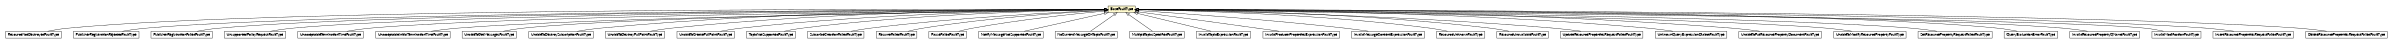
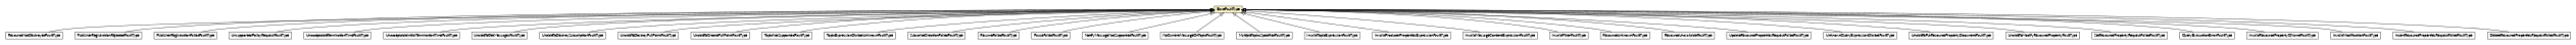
  digraph {
    fontname=Lato
    nodesep=0.25
    ranksep=0.5
    node [fontcolor=black fontname=Lato fontsize=10.0 shape=plaintext]
    edge [arrowtail=empty dir=back fontname=Lato fontsize=10 headport=p labelfontname=arial labelfontsize=10 tailport=p]
    n1 [label=<<table title="org.oasis_open.docs.wsn.br_2.ResourceNotDestroyedFaultType" border="0" cellborder="1" cellspacing="0" cellpadding="2" port="p" href="../../wsn/br_2/ResourceNotDestroyedFaultType.html"> 		<tr><td><table border="0" cellspacing="0" cellpadding="1"> <tr><td align="center" balign="center"> ResourceNotDestroyedFaultType </td></tr> 		</table></td></tr> 		</table>>]
    n2 [label=<<table title="org.oasis_open.docs.wsn.br_2.PublisherRegistrationRejectedFaultType" border="0" cellborder="1" cellspacing="0" cellpadding="2" port="p" href="../../wsn/br_2/PublisherRegistrationRejectedFaultType.html"> 		<tr><td><table border="0" cellspacing="0" cellpadding="1"> <tr><td align="center" balign="center"> PublisherRegistrationRejectedFaultType </td></tr> 		</table></td></tr> 		</table>>]
    n3 [label=<<table title="org.oasis_open.docs.wsn.br_2.PublisherRegistrationFailedFaultType" border="0" cellborder="1" cellspacing="0" cellpadding="2" port="p" href="../../wsn/br_2/PublisherRegistrationFailedFaultType.html"> 		<tr><td><table border="0" cellspacing="0" cellpadding="1"> <tr><td align="center" balign="center"> PublisherRegistrationFailedFaultType </td></tr> 		</table></td></tr> 		</table>>]
    n4 [label=<<table title="org.oasis_open.docs.wsn.b_2.UnsupportedPolicyRequestFaultType" border="0" cellborder="1" cellspacing="0" cellpadding="2" port="p" href="../../wsn/b_2/UnsupportedPolicyRequestFaultType.html"> 		<tr><td><table border="0" cellspacing="0" cellpadding="1"> <tr><td align="center" balign="center"> UnsupportedPolicyRequestFaultType </td></tr> 		</table></td></tr> 		</table>>]
    n5 [label=<<table title="org.oasis_open.docs.wsn.b_2.UnacceptableTerminationTimeFaultType" border="0" cellborder="1" cellspacing="0" cellpadding="2" port="p" href="../../wsn/b_2/UnacceptableTerminationTimeFaultType.html"> 		<tr><td><table border="0" cellspacing="0" cellpadding="1"> <tr><td align="center" balign="center"> UnacceptableTerminationTimeFaultType </td></tr> 		</table></td></tr> 		</table>>]
    n6 [label=<<table title="org.oasis_open.docs.wsn.b_2.UnacceptableInitialTerminationTimeFaultType" border="0" cellborder="1" cellspacing="0" cellpadding="2" port="p" href="../../wsn/b_2/UnacceptableInitialTerminationTimeFaultType.html"> 		<tr><td><table border="0" cellspacing="0" cellpadding="1"> <tr><td align="center" balign="center"> UnacceptableInitialTerminationTimeFaultType </td></tr> 		</table></td></tr> 		</table>>]
    n7 [label=<<table title="org.oasis_open.docs.wsn.b_2.UnableToGetMessagesFaultType" border="0" cellborder="1" cellspacing="0" cellpadding="2" port="p" href="../../wsn/b_2/UnableToGetMessagesFaultType.html"> 		<tr><td><table border="0" cellspacing="0" cellpadding="1"> <tr><td align="center" balign="center"> UnableToGetMessagesFaultType </td></tr> 		</table></td></tr> 		</table>>]
    n8 [label=<<table title="org.oasis_open.docs.wsn.b_2.UnableToDestroySubscriptionFaultType" border="0" cellborder="1" cellspacing="0" cellpadding="2" port="p" href="../../wsn/b_2/UnableToDestroySubscriptionFaultType.html"> 		<tr><td><table border="0" cellspacing="0" cellpadding="1"> <tr><td align="center" balign="center"> UnableToDestroySubscriptionFaultType </td></tr> 		</table></td></tr> 		</table>>]
    n9 [label=<<table title="org.oasis_open.docs.wsn.b_2.UnableToDestroyPullPointFaultType" border="0" cellborder="1" cellspacing="0" cellpadding="2" port="p" href="../../wsn/b_2/UnableToDestroyPullPointFaultType.html"> 		<tr><td><table border="0" cellspacing="0" cellpadding="1"> <tr><td align="center" balign="center"> UnableToDestroyPullPointFaultType </td></tr> 		</table></td></tr> 		</table>>]
    n10 [label=<<table title="org.oasis_open.docs.wsn.b_2.UnableToCreatePullPointFaultType" border="0" cellborder="1" cellspacing="0" cellpadding="2" port="p" href="../../wsn/b_2/UnableToCreatePullPointFaultType.html"> 		<tr><td><table border="0" cellspacing="0" cellpadding="1"> <tr><td align="center" balign="center"> UnableToCreatePullPointFaultType </td></tr> 		</table></td></tr> 		</table>>]
    n11 [label=<<table title="org.oasis_open.docs.wsn.b_2.TopicNotSupportedFaultType" border="0" cellborder="1" cellspacing="0" cellpadding="2" port="p" href="../../wsn/b_2/TopicNotSupportedFaultType.html"> 		<tr><td><table border="0" cellspacing="0" cellpadding="1"> <tr><td align="center" balign="center"> TopicNotSupportedFaultType </td></tr> 		</table></td></tr> 		</table>>]
+   n12 [label=<<table title="org.oasis_open.docs.wsn.b_2.TopicExpressionDialectUnknownFaultType" border="0" cellborder="1" cellspacing="0" cellpadding="2" port="p" href="../../wsn/b_2/TopicExpressionDialectUnknownFaultType.html"> 		<tr><td><table border="0" cellspacing="0" cellpadding="1"> <tr><td align="center" balign="center"> TopicExpressionDialectUnknownFaultType </td></tr> 		</table></td></tr> 		</table>>]
    n13 [label=<<table title="org.oasis_open.docs.wsn.b_2.SubscribeCreationFailedFaultType" border="0" cellborder="1" cellspacing="0" cellpadding="2" port="p" href="../../wsn/b_2/SubscribeCreationFailedFaultType.html"> 		<tr><td><table border="0" cellspacing="0" cellpadding="1"> <tr><td align="center" balign="center"> SubscribeCreationFailedFaultType </td></tr> 		</table></td></tr> 		</table>>]
    n14 [label=<<table title="org.oasis_open.docs.wsn.b_2.ResumeFailedFaultType" border="0" cellborder="1" cellspacing="0" cellpadding="2" port="p" href="../../wsn/b_2/ResumeFailedFaultType.html"> 		<tr><td><table border="0" cellspacing="0" cellpadding="1"> <tr><td align="center" balign="center"> ResumeFailedFaultType </td></tr> 		</table></td></tr> 		</table>>]
    n15 [label=<<table title="org.oasis_open.docs.wsn.b_2.PauseFailedFaultType" border="0" cellborder="1" cellspacing="0" cellpadding="2" port="p" href="../../wsn/b_2/PauseFailedFaultType.html"> 		<tr><td><table border="0" cellspacing="0" cellpadding="1"> <tr><td align="center" balign="center"> PauseFailedFaultType </td></tr> 		</table></td></tr> 		</table>>]
    n16 [label=<<table title="org.oasis_open.docs.wsn.b_2.NotifyMessageNotSupportedFaultType" border="0" cellborder="1" cellspacing="0" cellpadding="2" port="p" href="../../wsn/b_2/NotifyMessageNotSupportedFaultType.html"> 		<tr><td><table border="0" cellspacing="0" cellpadding="1"> <tr><td align="center" balign="center"> NotifyMessageNotSupportedFaultType </td></tr> 		</table></td></tr> 		</table>>]
    n17 [label=<<table title="org.oasis_open.docs.wsn.b_2.NoCurrentMessageOnTopicFaultType" border="0" cellborder="1" cellspacing="0" cellpadding="2" port="p" href="../../wsn/b_2/NoCurrentMessageOnTopicFaultType.html"> 		<tr><td><table border="0" cellspacing="0" cellpadding="1"> <tr><td align="center" balign="center"> NoCurrentMessageOnTopicFaultType </td></tr> 		</table></td></tr> 		</table>>]
    n18 [label=<<table title="org.oasis_open.docs.wsn.b_2.MultipleTopicsSpecifiedFaultType" border="0" cellborder="1" cellspacing="0" cellpadding="2" port="p" href="../../wsn/b_2/MultipleTopicsSpecifiedFaultType.html"> 		<tr><td><table border="0" cellspacing="0" cellpadding="1"> <tr><td align="center" balign="center"> MultipleTopicsSpecifiedFaultType </td></tr> 		</table></td></tr> 		</table>>]
    n19 [label=<<table title="org.oasis_open.docs.wsn.b_2.InvalidTopicExpressionFaultType" border="0" cellborder="1" cellspacing="0" cellpadding="2" port="p" href="../../wsn/b_2/InvalidTopicExpressionFaultType.html"> 		<tr><td><table border="0" cellspacing="0" cellpadding="1"> <tr><td align="center" balign="center"> InvalidTopicExpressionFaultType </td></tr> 		</table></td></tr> 		</table>>]
    n20 [label=<<table title="org.oasis_open.docs.wsn.b_2.InvalidProducerPropertiesExpressionFaultType" border="0" cellborder="1" cellspacing="0" cellpadding="2" port="p" href="../../wsn/b_2/InvalidProducerPropertiesExpressionFaultType.html"> 		<tr><td><table border="0" cellspacing="0" cellpadding="1"> <tr><td align="center" balign="center"> InvalidProducerPropertiesExpressionFaultType </td></tr> 		</table></td></tr> 		</table>>]
    n21 [label=<<table title="org.oasis_open.docs.wsn.b_2.InvalidMessageContentExpressionFaultType" border="0" cellborder="1" cellspacing="0" cellpadding="2" port="p" href="../../wsn/b_2/InvalidMessageContentExpressionFaultType.html"> 		<tr><td><table border="0" cellspacing="0" cellpadding="1"> <tr><td align="center" balign="center"> InvalidMessageContentExpressionFaultType </td></tr> 		</table></td></tr> 		</table>>]
+   n22 [label=<<table title="org.oasis_open.docs.wsn.b_2.InvalidFilterFaultType" border="0" cellborder="1" cellspacing="0" cellpadding="2" port="p" href="../../wsn/b_2/InvalidFilterFaultType.html"> 		<tr><td><table border="0" cellspacing="0" cellpadding="1"> <tr><td align="center" balign="center"> InvalidFilterFaultType </td></tr> 		</table></td></tr> 		</table>>]
    n23 [label=<<table title="org.oasis_open.docs.wsrf.bf_2.BaseFaultType" border="0" cellborder="1" cellspacing="0" cellpadding="2" port="p" bgcolor="lemonChiffon" href="./BaseFaultType.html"> 		<tr><td><table border="0" cellspacing="0" cellpadding="1"> <tr><td align="center" balign="center"> BaseFaultType </td></tr> 		</table></td></tr> 		</table>>]
    n24 [label=<<table title="org.oasis_open.docs.wsrf.r_2.ResourceUnknownFaultType" border="0" cellborder="1" cellspacing="0" cellpadding="2" port="p" href="../r_2/ResourceUnknownFaultType.html"> 		<tr><td><table border="0" cellspacing="0" cellpadding="1"> <tr><td align="center" balign="center"> ResourceUnknownFaultType </td></tr> 		</table></td></tr> 		</table>>]
    n25 [label=<<table title="org.oasis_open.docs.wsrf.r_2.ResourceUnavailableFaultType" border="0" cellborder="1" cellspacing="0" cellpadding="2" port="p" href="../r_2/ResourceUnavailableFaultType.html"> 		<tr><td><table border="0" cellspacing="0" cellpadding="1"> <tr><td align="center" balign="center"> ResourceUnavailableFaultType </td></tr> 		</table></td></tr> 		</table>>]
    n26 [label=<<table title="org.oasis_open.docs.wsrf.rp_2.UpdateResourcePropertiesRequestFailedFaultType" border="0" cellborder="1" cellspacing="0" cellpadding="2" port="p" href="../rp_2/UpdateResourcePropertiesRequestFailedFaultType.html"> 		<tr><td><table border="0" cellspacing="0" cellpadding="1"> <tr><td align="center" balign="center"> UpdateResourcePropertiesRequestFailedFaultType </td></tr> 		</table></td></tr> 		</table>>]
    n27 [label=<<table title="org.oasis_open.docs.wsrf.rp_2.UnknownQueryExpressionDialectFaultType" border="0" cellborder="1" cellspacing="0" cellpadding="2" port="p" href="../rp_2/UnknownQueryExpressionDialectFaultType.html"> 		<tr><td><table border="0" cellspacing="0" cellpadding="1"> <tr><td align="center" balign="center"> UnknownQueryExpressionDialectFaultType </td></tr> 		</table></td></tr> 		</table>>]
    n28 [label=<<table title="org.oasis_open.docs.wsrf.rp_2.UnableToPutResourcePropertyDocumentFaultType" border="0" cellborder="1" cellspacing="0" cellpadding="2" port="p" href="../rp_2/UnableToPutResourcePropertyDocumentFaultType.html"> 		<tr><td><table border="0" cellspacing="0" cellpadding="1"> <tr><td align="center" balign="center"> UnableToPutResourcePropertyDocumentFaultType </td></tr> 		</table></td></tr> 		</table>>]
    n29 [label=<<table title="org.oasis_open.docs.wsrf.rp_2.UnableToModifyResourcePropertyFaultType" border="0" cellborder="1" cellspacing="0" cellpadding="2" port="p" href="../rp_2/UnableToModifyResourcePropertyFaultType.html"> 		<tr><td><table border="0" cellspacing="0" cellpadding="1"> <tr><td align="center" balign="center"> UnableToModifyResourcePropertyFaultType </td></tr> 		</table></td></tr> 		</table>>]
    n30 [label=<<table title="org.oasis_open.docs.wsrf.rp_2.SetResourcePropertyRequestFailedFaultType" border="0" cellborder="1" cellspacing="0" cellpadding="2" port="p" href="../rp_2/SetResourcePropertyRequestFailedFaultType.html"> 		<tr><td><table border="0" cellspacing="0" cellpadding="1"> <tr><td align="center" balign="center"> SetResourcePropertyRequestFailedFaultType </td></tr> 		</table></td></tr> 		</table>>]
    n31 [label=<<table title="org.oasis_open.docs.wsrf.rp_2.QueryEvaluationErrorFaultType" border="0" cellborder="1" cellspacing="0" cellpadding="2" port="p" href="../rp_2/QueryEvaluationErrorFaultType.html"> 		<tr><td><table border="0" cellspacing="0" cellpadding="1"> <tr><td align="center" balign="center"> QueryEvaluationErrorFaultType </td></tr> 		</table></td></tr> 		</table>>]
    n32 [label=<<table title="org.oasis_open.docs.wsrf.rp_2.InvalidResourcePropertyQNameFaultType" border="0" cellborder="1" cellspacing="0" cellpadding="2" port="p" href="../rp_2/InvalidResourcePropertyQNameFaultType.html"> 		<tr><td><table border="0" cellspacing="0" cellpadding="1"> <tr><td align="center" balign="center"> InvalidResourcePropertyQNameFaultType </td></tr> 		</table></td></tr> 		</table>>]
    n33 [label=<<table title="org.oasis_open.docs.wsrf.rp_2.InvalidModificationFaultType" border="0" cellborder="1" cellspacing="0" cellpadding="2" port="p" href="../rp_2/InvalidModificationFaultType.html"> 		<tr><td><table border="0" cellspacing="0" cellpadding="1"> <tr><td align="center" balign="center"> InvalidModificationFaultType </td></tr> 		</table></td></tr> 		</table>>]
    n34 [label=<<table title="org.oasis_open.docs.wsrf.rp_2.InsertResourcePropertiesRequestFailedFaultType" border="0" cellborder="1" cellspacing="0" cellpadding="2" port="p" href="../rp_2/InsertResourcePropertiesRequestFailedFaultType.html"> 		<tr><td><table border="0" cellspacing="0" cellpadding="1"> <tr><td align="center" balign="center"> InsertResourcePropertiesRequestFailedFaultType </td></tr> 		</table></td></tr> 		</table>>]
    n35 [label=<<table title="org.oasis_open.docs.wsrf.rp_2.DeleteResourcePropertiesRequestFailedFaultType" border="0" cellborder="1" cellspacing="0" cellpadding="2" port="p" href="../rp_2/DeleteResourcePropertiesRequestFailedFaultType.html"> 		<tr><td><table border="0" cellspacing="0" cellpadding="1"> <tr><td align="center" balign="center"> DeleteResourcePropertiesRequestFailedFaultType </td></tr> 		</table></td></tr> 		</table>>]
    n23 -> n1
    n23 -> n2
    n23 -> n3
    n23 -> n4
    n23 -> n5
    n23 -> n6
    n23 -> n7
    n23 -> n8
    n23 -> n9
    n23 -> n10
    n23 -> n11
+   n23 -> n12
    n23 -> n13
    n23 -> n14
    n23 -> n15
    n23 -> n16
    n23 -> n17
    n23 -> n18
    n23 -> n19
    n23 -> n20
    n23 -> n21
+   n23 -> n22
    n23 -> n24
    n23 -> n25
    n23 -> n26
    n23 -> n27
    n23 -> n28
    n23 -> n29
    n23 -> n30
    n23 -> n31
    n23 -> n32
    n23 -> n33
    n23 -> n34
    n23 -> n35
  }
